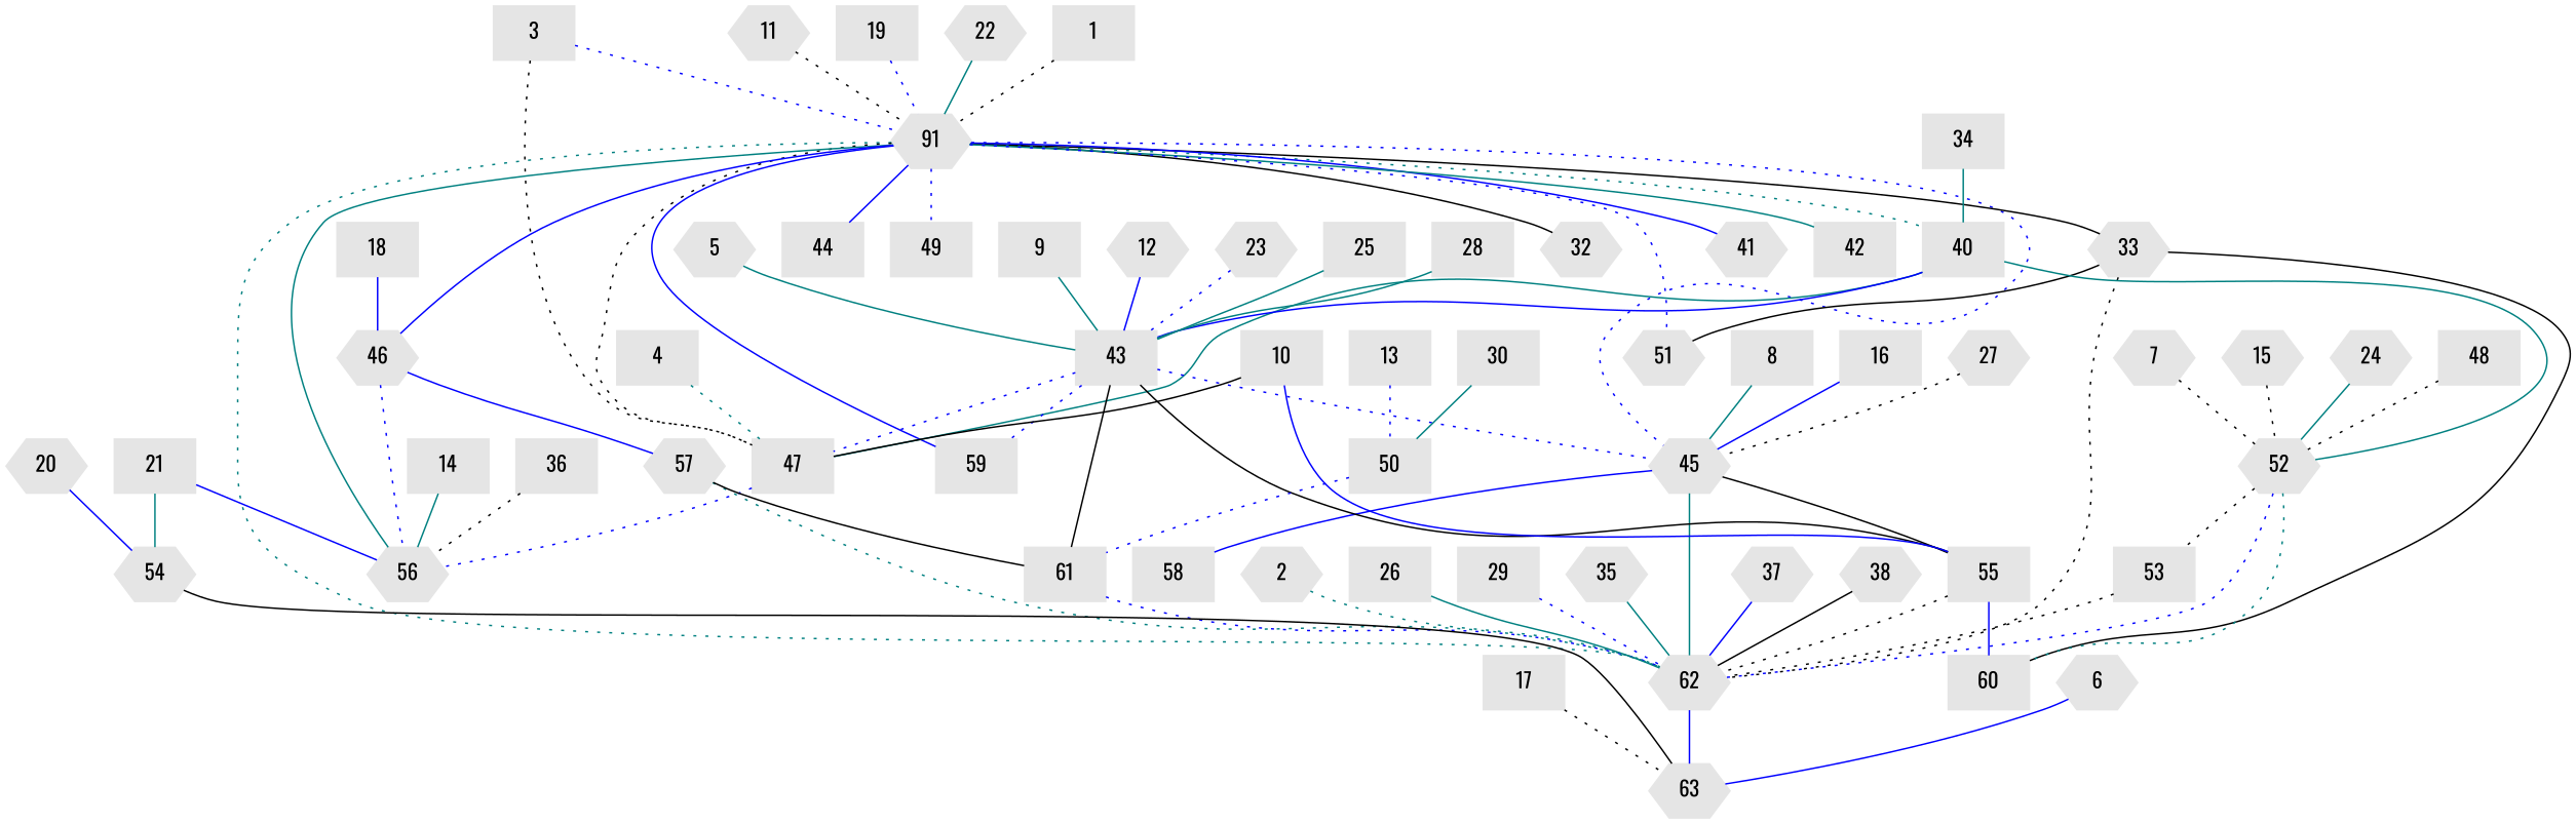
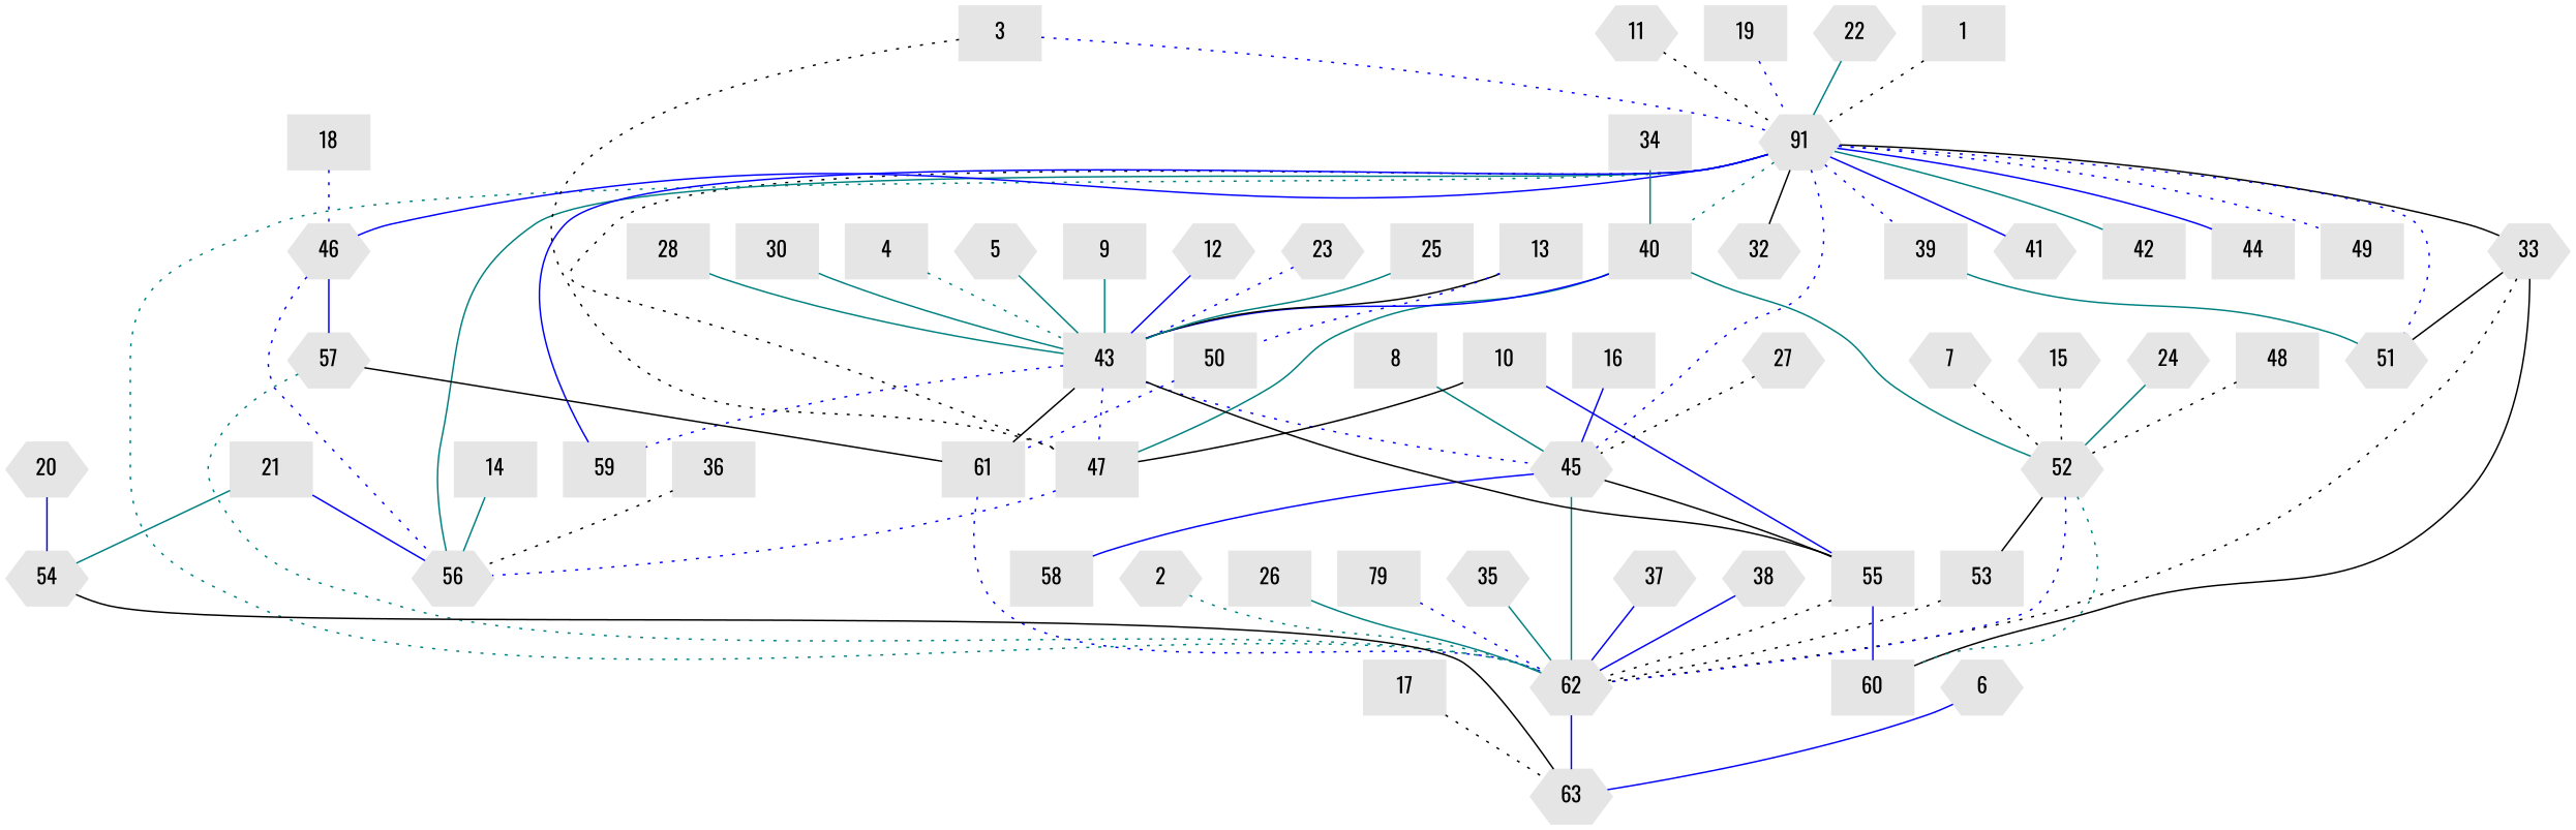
  graph {
    fontname=Oswald
    node [color=gray90 fontname=Oswald shape=box style=filled]
    edge [color=blue fontname=Oswald style=solid weight=1.0]
    n1 [label=91 shape=hexagon]
    1
    62 [shape=hexagon]
    47
    45 [shape=hexagon]
    56 [shape=hexagon]
    46 [shape=hexagon]
    32 [shape=hexagon]
    33 [shape=hexagon]
+   39
    40
    41 [shape=hexagon]
    42
    44
    49
    51 [shape=hexagon]
    59
    2 [shape=hexagon]
    63 [shape=hexagon]
    3
    4
    43
    55
    61
    5 [shape=hexagon]
    6 [shape=hexagon]
    7 [shape=hexagon]
    52 [shape=hexagon]
    60
    53
    8
    58
    9
    10
    11 [shape=hexagon]
    12 [shape=hexagon]
    13
    50
    14
    15 [shape=hexagon]
    16
    17
    18
    57 [shape=hexagon]
    19
    20 [shape=hexagon]
    54 [shape=hexagon]
    21
    22 [shape=hexagon]
    23 [shape=hexagon]
    24 [shape=hexagon]
    25
    26
    27 [shape=hexagon]
    28
-   29
+   29 [label=79]
    30
    34
    35 [shape=hexagon]
    36
    37 [shape=hexagon]
    38 [shape=hexagon]
    48
    n1 -- 62 [color=teal style=dotted]
    n1 -- 47 [color=black style=dotted]
    n1 -- 45 [style=dotted]
    n1 -- 56 [color=teal]
    n1 -- 46
    n1 -- 32 [color=black]
    n1 -- 33 [color=black]
+   n1 -- 39 [style=dotted]
    n1 -- 40 [color=teal style=dotted]
    n1 -- 41
    n1 -- 42 [color=teal]
    n1 -- 44
    n1 -- 49 [style=dotted]
    n1 -- 51 [style=dotted]
    n1 -- 59
    1 -- n1 [color=black style=dotted]
    62 -- 63 [weight=2.0]
    47 -- 56 [style=dotted]
    45 -- 62 [color=teal weight=2.0]
    45 -- 55 [color=black]
    45 -- 58
    46 -- 56 [style=dotted]
    46 -- 57
    33 -- 62 [color=black style=dotted]
    33 -- 51 [color=black]
    33 -- 60 [color=black]
+   39 -- 51 [color=teal]
    40 -- 47 [color=teal]
    40 -- 43
    40 -- 52 [color=teal]
    2 -- 62 [color=teal style=dotted]
    3 -- n1 [style=dotted]
    3 -- 47 [color=black style=dotted]
-   4 -- 47 [color=teal style=dotted]
+   4 -- 43 [color=teal style=dotted]
    43 -- 47 [style=dotted]
    43 -- 45 [style=dotted]
    43 -- 59 [style=dotted]
    43 -- 55 [color=black]
    43 -- 61 [color=black]
    55 -- 62 [color=black style=dotted]
    55 -- 60 [weight=2.0]
    61 -- 62 [style=dotted]
    5 -- 43 [color=teal]
    6 -- 63
    7 -- 52 [color=black style=dotted]
    52 -- 62 [style=dotted]
    52 -- 60 [color=teal style=dotted]
-   52 -- 53 [color=black style=dotted]
+   52 -- 53 [color=black]
    53 -- 62 [color=black style=dotted]
    8 -- 45 [color=teal]
    9 -- 43 [color=teal]
    10 -- 47 [color=black]
    10 -- 55
    11 -- n1 [color=black style=dotted]
    12 -- 43
+   13 -- 43 [color=black]
    13 -- 50 [style=dotted]
    50 -- 61 [style=dotted]
    14 -- 56 [color=teal]
    15 -- 52 [color=black style=dotted]
    16 -- 45
    17 -- 63 [color=black style=dotted]
-   18 -- 46
+   18 -- 46 [style=dotted]
    57 -- 62 [color=teal style=dotted]
    57 -- 61 [color=black]
    19 -- n1 [style=dotted]
    20 -- 54
    54 -- 63 [color=black]
    21 -- 56
    21 -- 54 [color=teal]
    22 -- n1 [color=teal]
    23 -- 43 [style=dotted]
    24 -- 52 [color=teal]
    25 -- 43 [color=teal]
    26 -- 62 [color=teal]
    27 -- 45 [color=black style=dotted]
    28 -- 43 [color=teal]
    29 -- 62 [style=dotted]
-   30 -- 50 [color=teal]
+   30 -- 43 [color=teal]
    34 -- 40 [color=teal]
    35 -- 62 [color=teal]
    36 -- 56 [color=black style=dotted]
    37 -- 62
-   38 -- 62 [color=black]
+   38 -- 62
    48 -- 52 [color=black style=dotted]
  }
